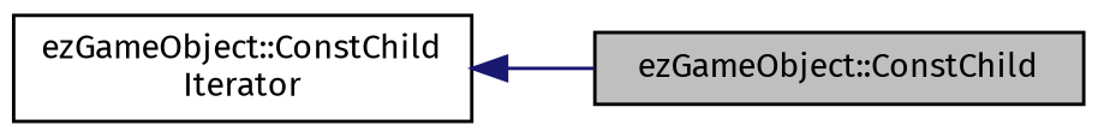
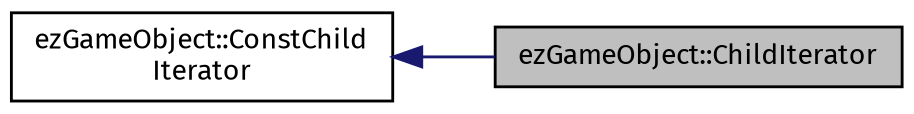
  digraph {
    rankdir=LR
    fontname="Fira Sans"
    node [color=black fontname="Fira Sans" fontsize=10 shape=record style=filled]
-   n1 [fillcolor=grey75 fontcolor=black height=0.2 label="ezGameObject::ConstChild" width=0.4]
+   n1 [fillcolor=grey75 fontcolor=black height=0.2 label="ezGameObject::ChildIterator" width=0.4]
    n2 [fillcolor=white height=0.2 label="ezGameObject::ConstChild\lIterator" width=0.4]
    n2 -> n1 [color=midnightblue dir=back fontname="Fira Sans" fontsize=10 labelfontname=Helvetica labelfontsize=10 style=solid]
  }
